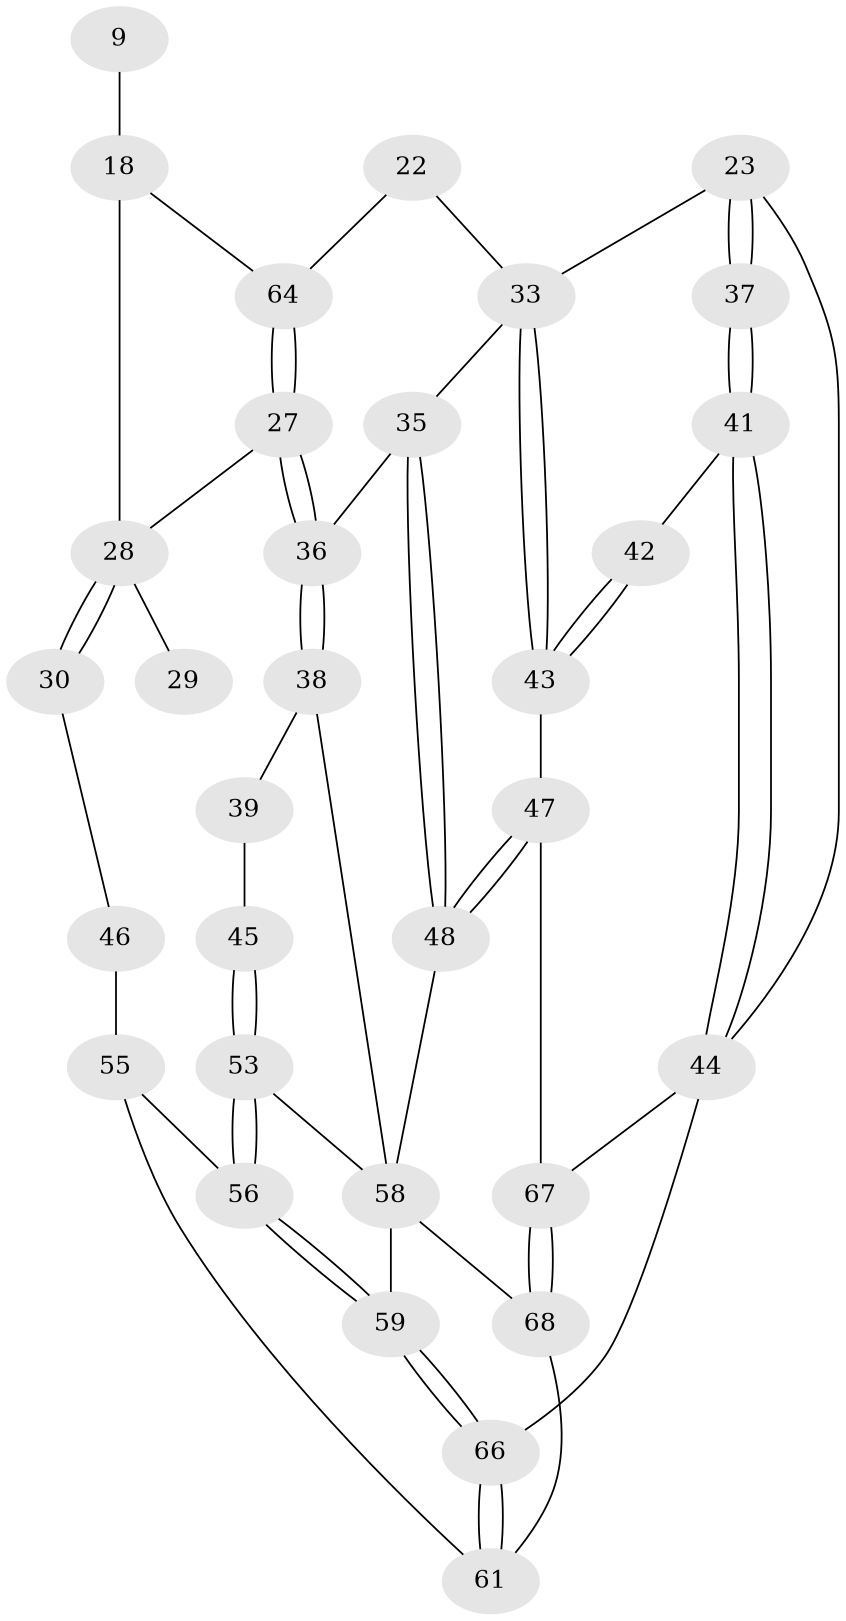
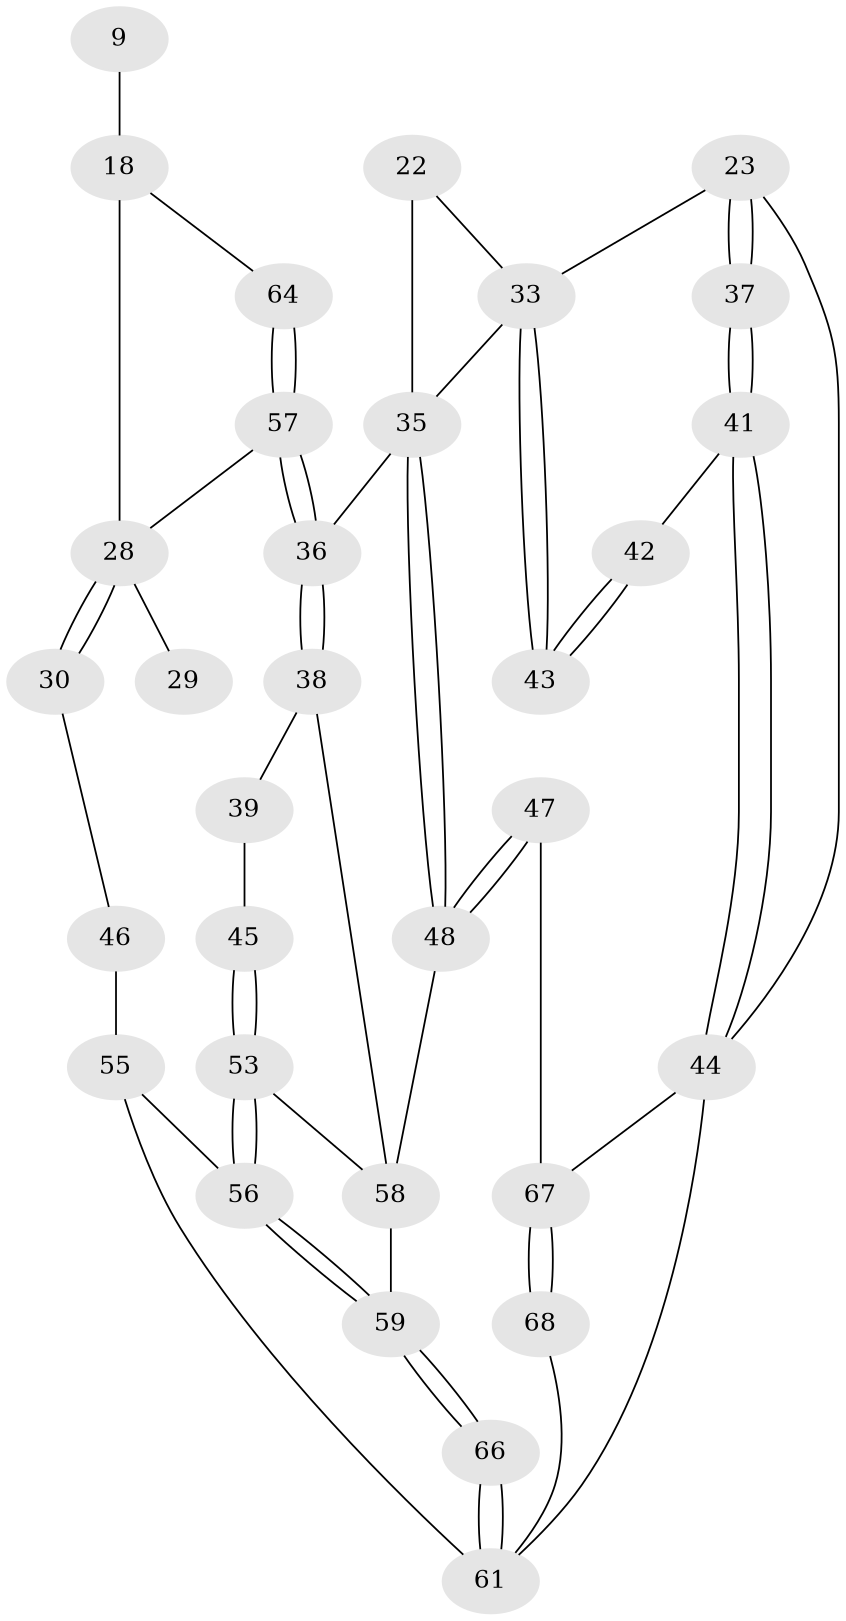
  graph {
    node [color=gray90 style=filled]
    9 [super="+5+8+6"]
    18 [super="+13+17"]
    n3 [label=64]
    28 [super="+26"]
    44 [super="+11+4"]
    67 [super="+65+64"]
    n7 [label=61 super="+60"]
    22
    n9 [label=33 super="+21"]
-   27
+   27 [label=57]
    29 [super="+15"]
    30
    35
    43
    23 [super="+20"]
    37
    41
    36
    38
    46 [super="+33"]
    55 [super="+54"]
    48
    47
    58 [super="+57+50"]
    39
    42
    45 [super="+40"]
    59
    68 [super="+63+62"]
    53
    56
    66
    9 -- 18 [weight=2]
    18 -- n3
    18 -- 28 [weight=2]
    n3 -- 27
    n3 -- 27
    28 -- 29
    28 -- 30 [weight=2]
    28 -- 30
    44 -- 67
-   44 -- 66 [weight=2]
+   44 -- n7 [weight=2]
    67 -- 68 [weight=3]
    67 -- 68
-   22 -- n3
+   22 -- 35
    22 -- n9
    n9 -- 35
    n9 -- 43
    n9 -- 43
    27 -- 28
    27 -- 36
    27 -- 36
    30 -- 46
    35 -- 36
    35 -- 48
    35 -- 48
-   43 -- 47
    23 -- 44 [weight=2]
    23 -- n9
    23 -- 37 [weight=2]
    23 -- 37
    37 -- 41
    37 -- 41
    41 -- 44
    41 -- 44
    41 -- 42
    36 -- 38
    36 -- 38
    38 -- 58
    38 -- 39
    46 -- 55 [weight=2]
    55 -- n7
    55 -- 56
    48 -- 58
    47 -- 67
    47 -- 48
    47 -- 48
    58 -- 59
-   58 -- 68
    39 -- 45
    42 -- 43
    42 -- 43
    45 -- 53
    45 -- 53
    59 -- 66
    59 -- 66
    68 -- n7
    53 -- 58
    53 -- 56
    53 -- 56
    56 -- 59
    56 -- 59
    66 -- n7 [weight=2]
    66 -- n7
  }
